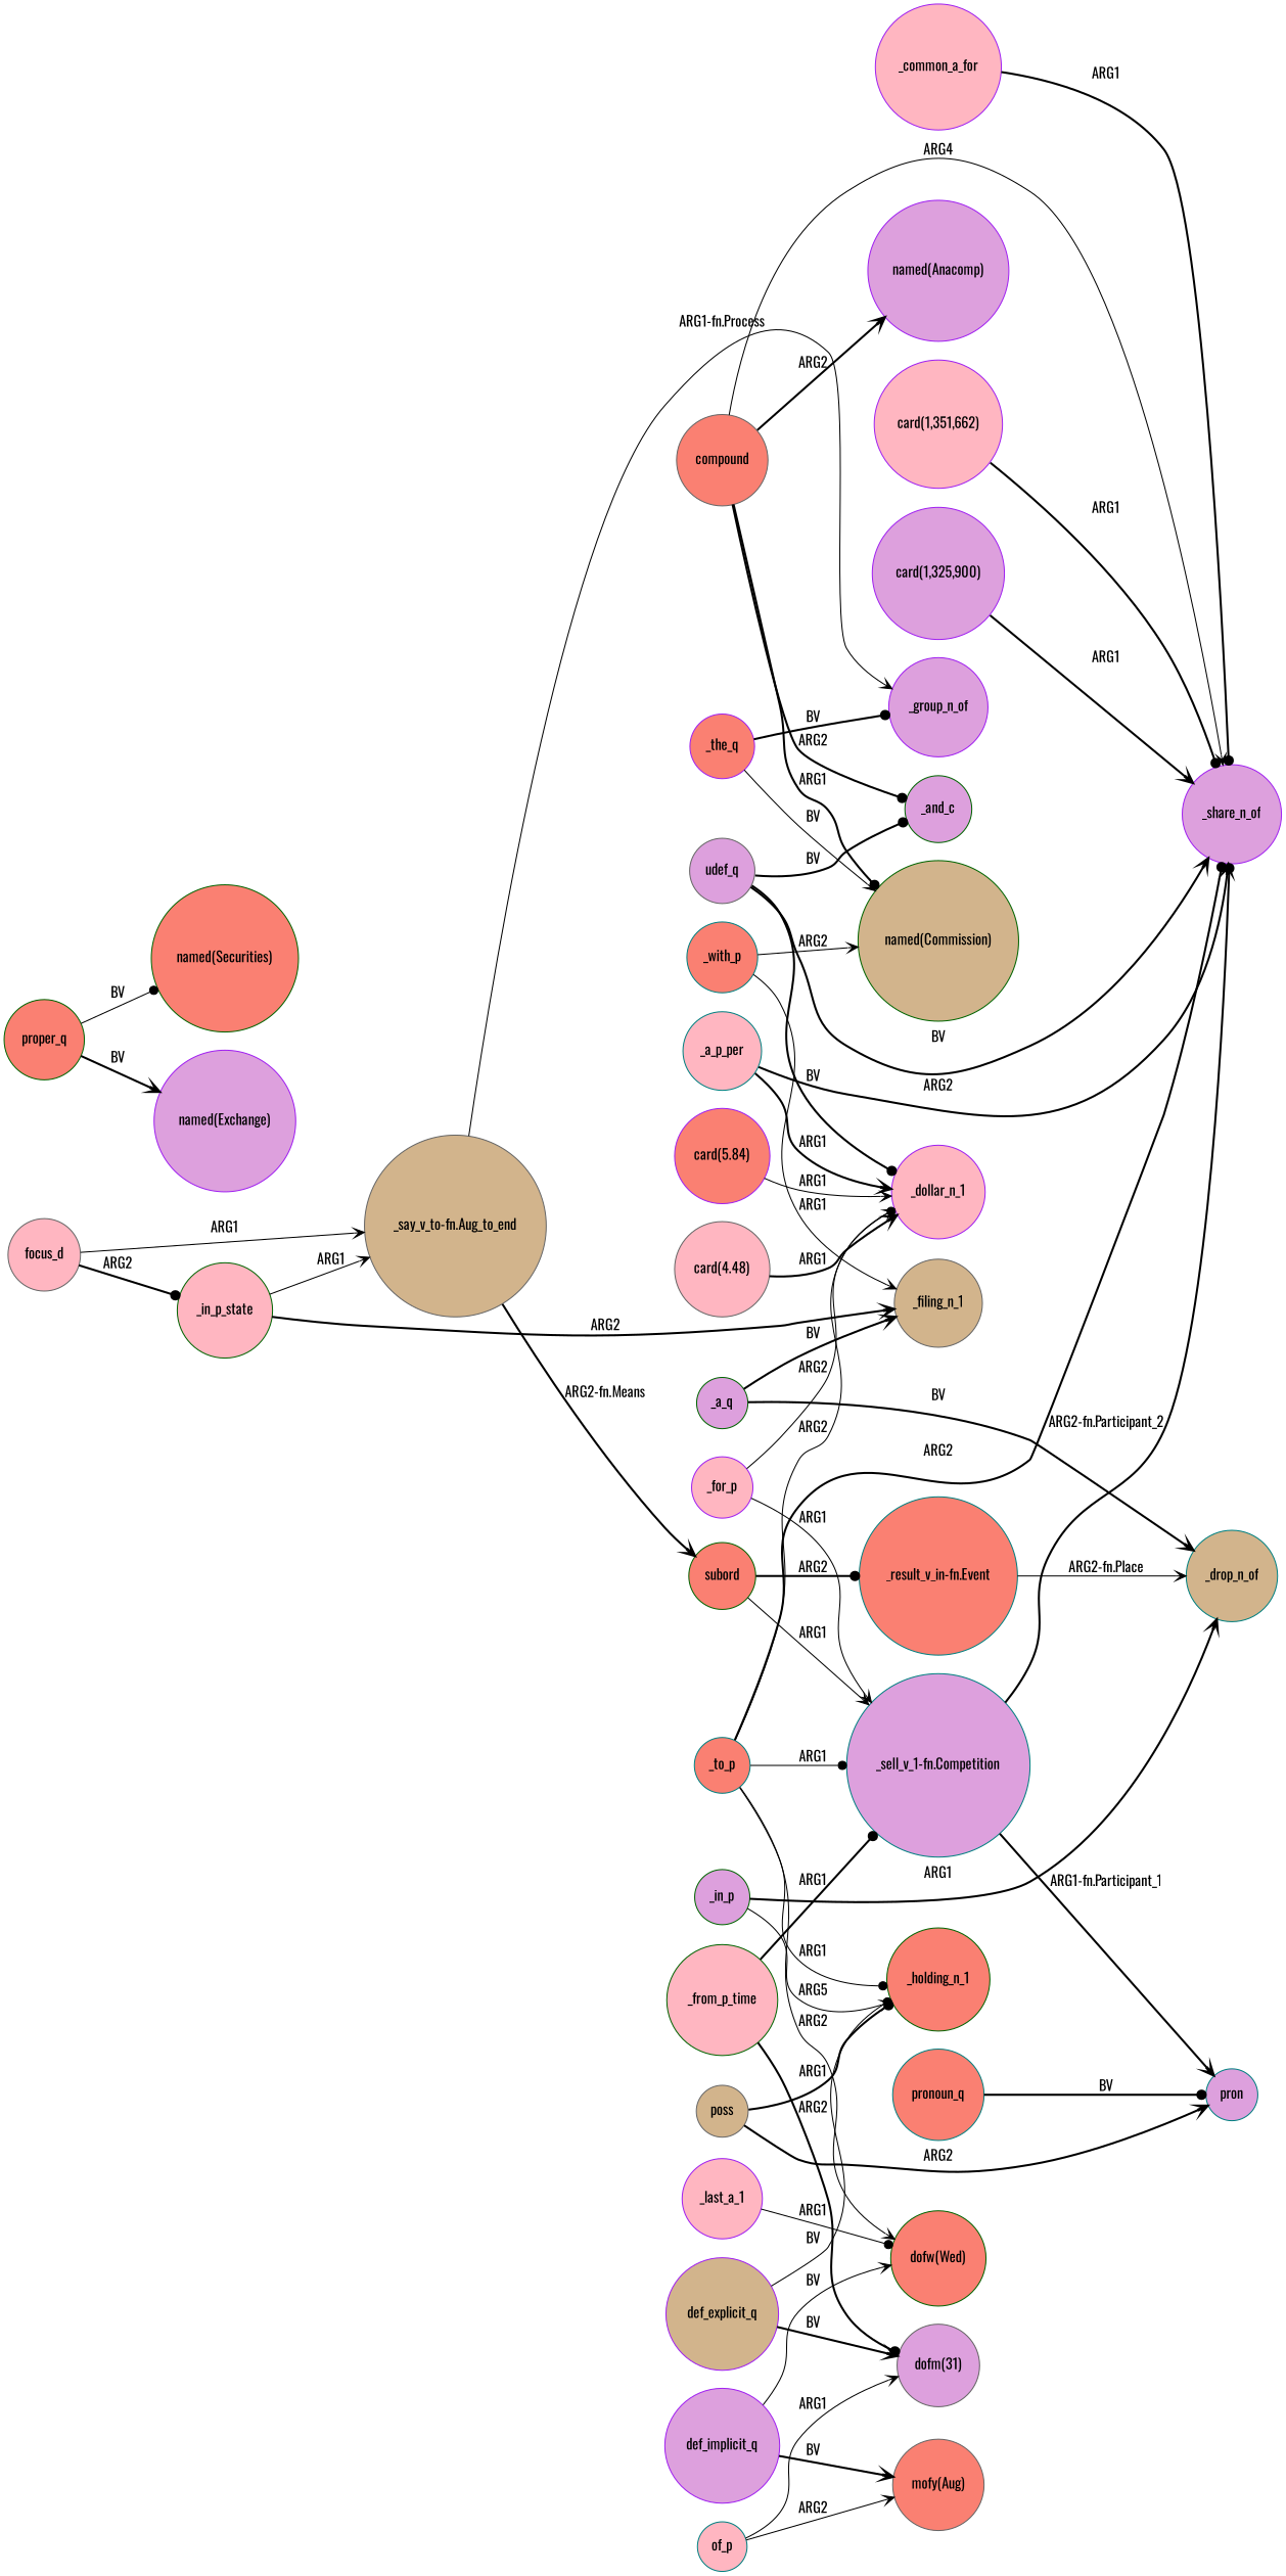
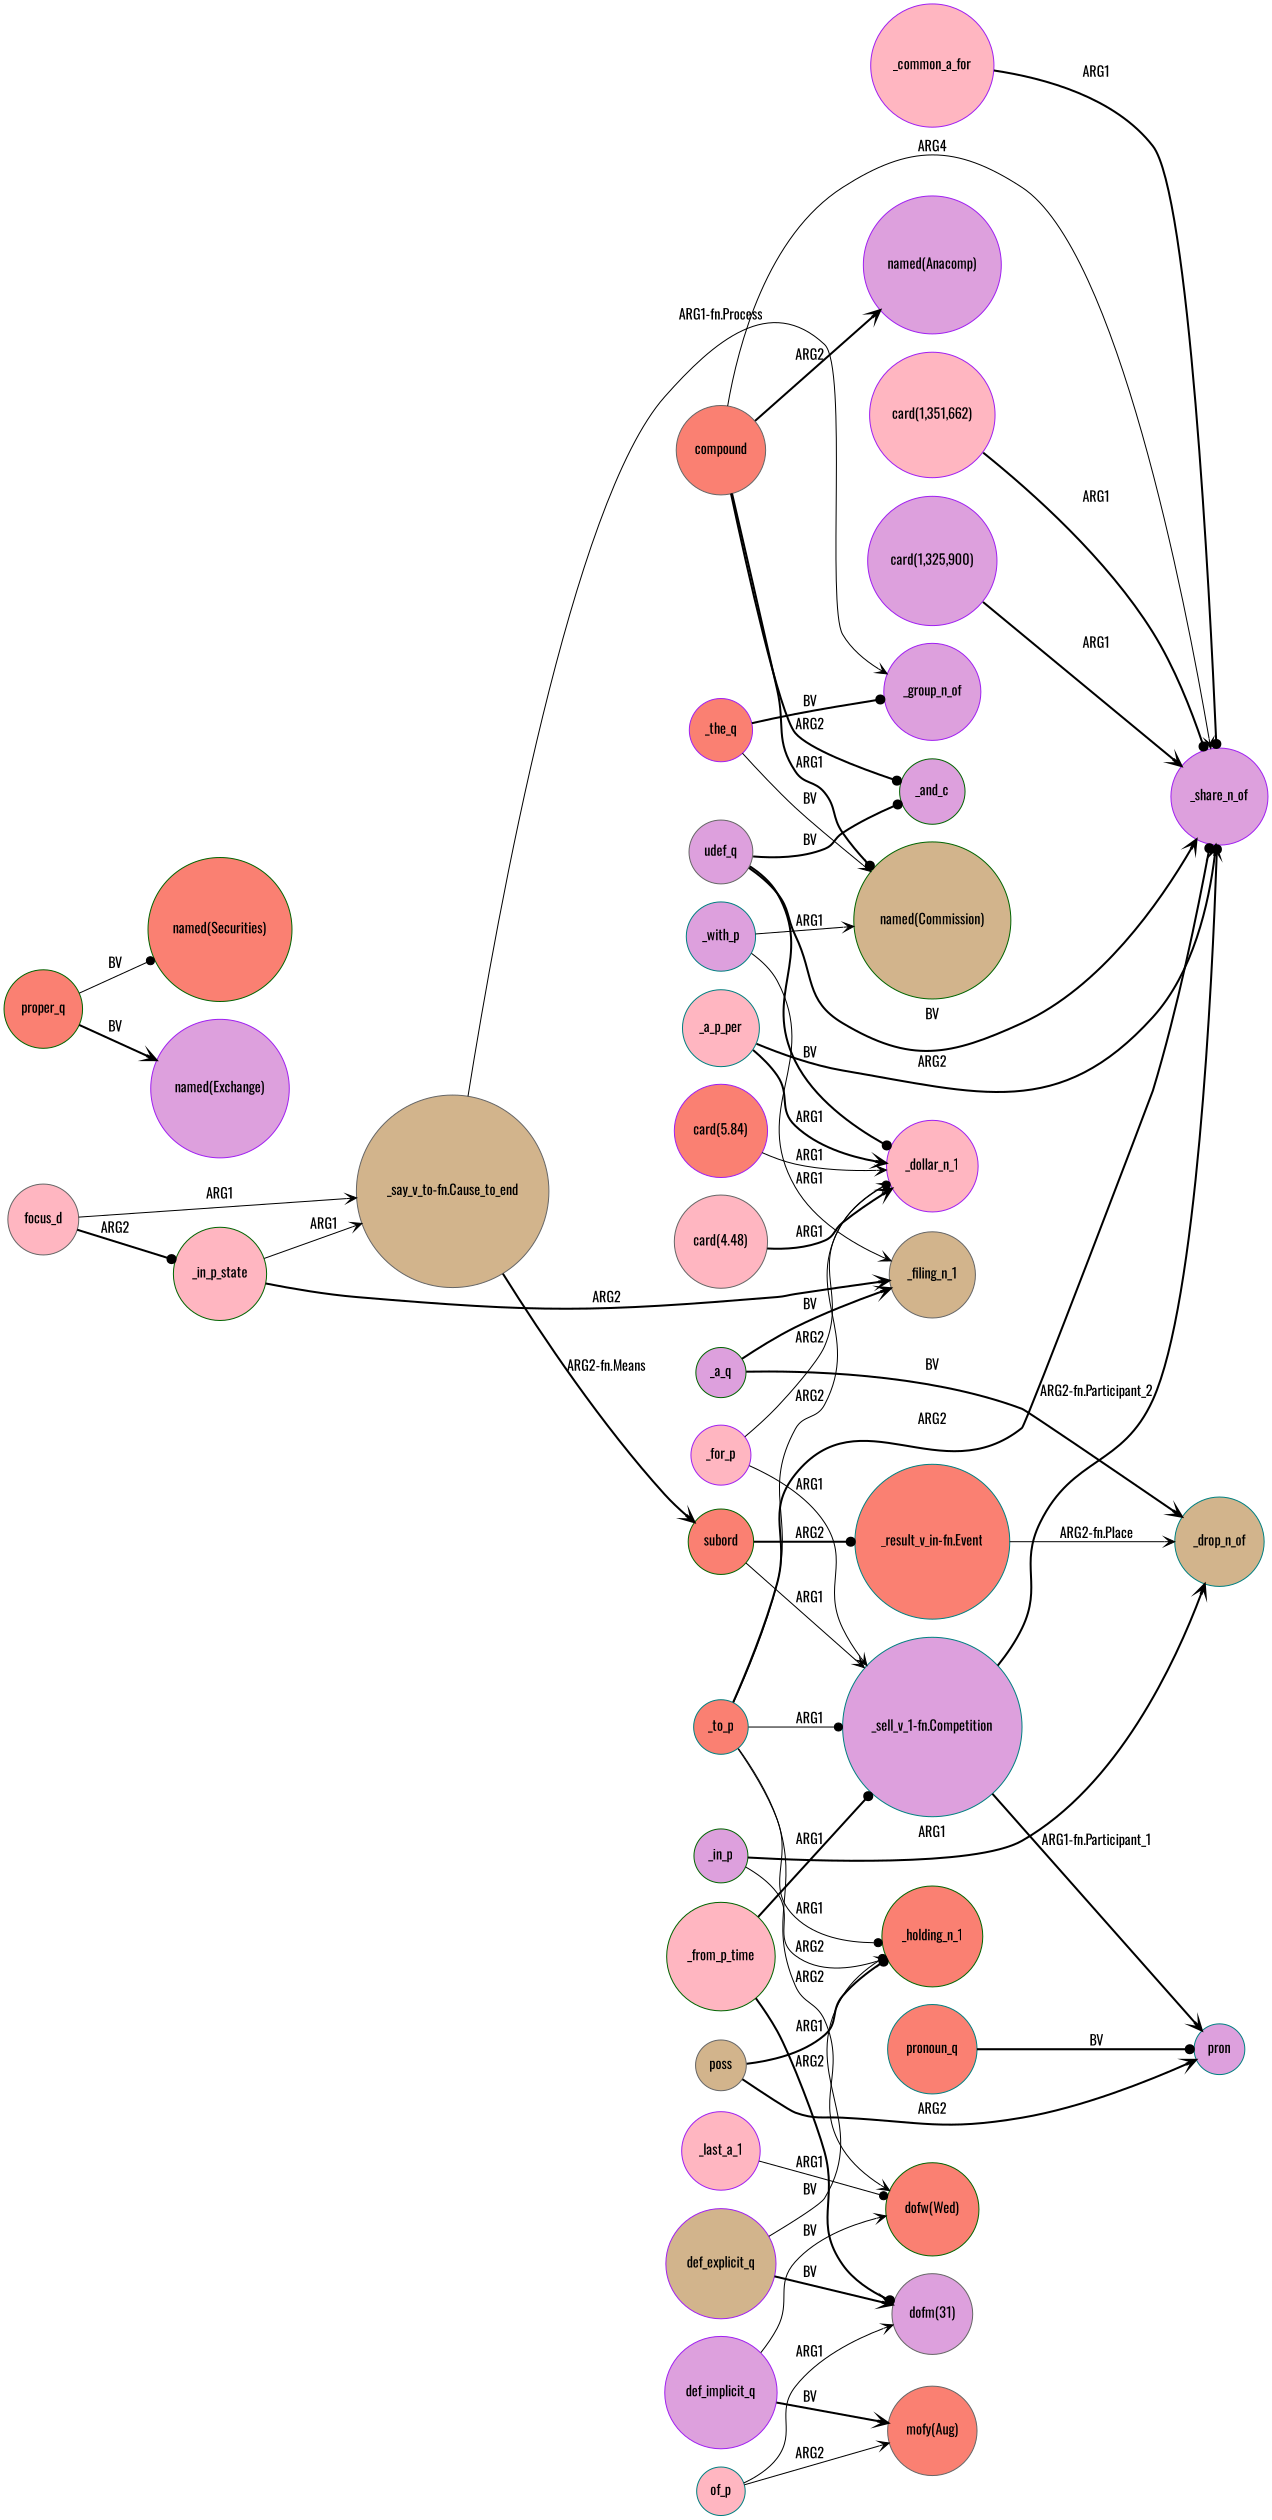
  digraph {
    fontname=Oswald
    rankdir=LR
    node [color=purple fillcolor=plum fontname=Oswald shape=circle style=filled]
    edge [arrowhead=vee fontname=Oswald style=bold]
    "_sell_v_1-fn.Competition" [color=teal]
    _share_n_of
    pron [color=teal]
-   "_say_v_to-fn.Cause_to_end" [color=gray40 fillcolor=tan label="_say_v_to-fn.Aug_to_end"]
+   "_say_v_to-fn.Cause_to_end" [color=gray40 fillcolor=tan]
    _group_n_of
    subord [color=darkgreen fillcolor=salmon]
    "_result_v_in-fn.Event" [color=teal fillcolor=salmon]
    focus_d [color=gray40 fillcolor=lightpink]
    _in_p_state [color=darkgreen fillcolor=lightpink]
    _filing_n_1 [color=gray40 fillcolor=tan]
    compound [color=gray40 fillcolor=salmon]
    "named(Commission)" [color=darkgreen fillcolor=tan]
    _and_c [color=darkgreen]
    "named(Anacomp)"
    _to_p [color=teal fillcolor=salmon]
    "dofw(Wed)" [color=darkgreen fillcolor=salmon]
    _holding_n_1 [color=darkgreen fillcolor=salmon]
    _dollar_n_1 [fillcolor=lightpink]
    proper_q [color=darkgreen fillcolor=salmon]
    "named(Securities)" [color=darkgreen fillcolor=salmon]
    "named(Exchange)"
    _drop_n_of [color=teal fillcolor=tan]
    _from_p_time [color=darkgreen fillcolor=lightpink]
    "dofm(31)" [color=gray40]
    _in_p [color=darkgreen]
    _common_a_for [fillcolor=lightpink]
    of_p [color=teal fillcolor=lightpink]
    "mofy(Aug)" [color=gray40 fillcolor=salmon]
    udef_q [color=gray40]
    _a_q [color=darkgreen]
    "card(1,351,662)" [fillcolor=lightpink]
    "card(4.48)" [color=gray40 fillcolor=lightpink]
    _the_q [fillcolor=salmon]
    "card(1,325,900)"
    pronoun_q [color=teal fillcolor=salmon]
    poss [color=gray40 fillcolor=tan]
    _last_a_1 [fillcolor=lightpink]
    "card(5.84)" [fillcolor=salmon]
    _a_p_per [color=teal fillcolor=lightpink]
-   _with_p [color=teal fillcolor=salmon]
+   _with_p [color=teal]
    _for_p [fillcolor=lightpink]
    def_implicit_q
    def_explicit_q [fillcolor=tan]
    "_sell_v_1-fn.Competition" -> _share_n_of [arrowhead=dot label="ARG2-fn.Participant_2"]
    "_sell_v_1-fn.Competition" -> pron [label="ARG1-fn.Participant_1"]
    "_say_v_to-fn.Cause_to_end" -> _group_n_of [label="ARG1-fn.Process" style=solid]
    "_say_v_to-fn.Cause_to_end" -> subord [label="ARG2-fn.Means"]
    subord -> "_sell_v_1-fn.Competition" [label=ARG1 style=solid]
    subord -> "_result_v_in-fn.Event" [arrowhead=dot label=ARG2]
    "_result_v_in-fn.Event" -> _drop_n_of [label="ARG2-fn.Place" style=solid]
    focus_d -> "_say_v_to-fn.Cause_to_end" [label=ARG1 style=solid]
    focus_d -> _in_p_state [arrowhead=dot label=ARG2]
    _in_p_state -> "_say_v_to-fn.Cause_to_end" [label=ARG1 style=solid]
    _in_p_state -> _filing_n_1 [label=ARG2]
    compound -> _share_n_of [label=ARG4 style=solid]
    compound -> "named(Commission)" [arrowhead=dot label=ARG1]
    compound -> _and_c [arrowhead=dot label=ARG2]
    compound -> "named(Anacomp)" [label=ARG2]
    _to_p -> "_sell_v_1-fn.Competition" [arrowhead=dot label=ARG1 style=solid]
    _to_p -> _share_n_of [arrowhead=dot label=ARG2]
    _to_p -> "dofw(Wed)" [label=ARG2 style=solid]
    _to_p -> _holding_n_1 [arrowhead=dot label=ARG1 style=solid]
    _to_p -> _dollar_n_1 [label=ARG2 style=solid]
    proper_q -> "named(Securities)" [arrowhead=dot label=BV style=solid]
    proper_q -> "named(Exchange)" [label=BV]
    _from_p_time -> "_sell_v_1-fn.Competition" [arrowhead=dot label=ARG1]
    _from_p_time -> "dofm(31)" [arrowhead=dot label=ARG2]
-   _in_p -> _holding_n_1 [label=ARG5 style=solid]
+   _in_p -> _holding_n_1 [label=ARG2 style=solid]
    _in_p -> _drop_n_of [label=ARG1]
    _common_a_for -> _share_n_of [arrowhead=dot label=ARG1]
    of_p -> "dofm(31)" [label=ARG1 style=solid]
    of_p -> "mofy(Aug)" [label=ARG2 style=solid]
    udef_q -> _share_n_of [label=BV]
    udef_q -> _and_c [arrowhead=dot label=BV]
    udef_q -> _dollar_n_1 [arrowhead=dot label=BV]
    _a_q -> _filing_n_1 [label=BV]
    _a_q -> _drop_n_of [label=BV]
    "card(1,351,662)" -> _share_n_of [arrowhead=dot label=ARG1]
    "card(4.48)" -> _dollar_n_1 [label=ARG1]
    _the_q -> _group_n_of [arrowhead=dot label=BV]
    _the_q -> "named(Commission)" [label=BV style=solid]
    "card(1,325,900)" -> _share_n_of [label=ARG1]
    pronoun_q -> pron [arrowhead=dot label=BV]
    poss -> pron [label=ARG2]
    poss -> _holding_n_1 [arrowhead=dot label=ARG1]
    _last_a_1 -> "dofw(Wed)" [arrowhead=dot label=ARG1 style=solid]
    "card(5.84)" -> _dollar_n_1 [label=ARG1 style=solid]
    _a_p_per -> _share_n_of [label=ARG2]
    _a_p_per -> _dollar_n_1 [label=ARG1]
    _with_p -> _filing_n_1 [label=ARG1 style=solid]
-   _with_p -> "named(Commission)" [label=ARG2 style=solid]
+   _with_p -> "named(Commission)" [label=ARG1 style=solid]
    _for_p -> "_sell_v_1-fn.Competition" [label=ARG1 style=solid]
    _for_p -> _dollar_n_1 [arrowhead=dot label=ARG2 style=solid]
    def_implicit_q -> "dofw(Wed)" [label=BV style=solid]
    def_implicit_q -> "mofy(Aug)" [label=BV]
    def_explicit_q -> _holding_n_1 [arrowhead=dot label=BV style=solid]
    def_explicit_q -> "dofm(31)" [label=BV]
  }
